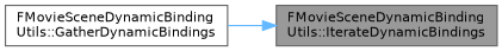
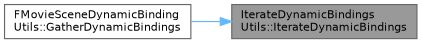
  digraph {
    rankdir=RL
    node [fontname=Helvetica fontsize=10 shape=box style=filled]
-   n1 [color=gray40 fillcolor=grey60 fontcolor=black height=0.2 label="FMovieSceneDynamicBinding\lUtils::IterateDynamicBindings" width=0.4]
+   n1 [color=gray40 fillcolor=grey60 fontcolor=black height=0.2 label="IterateDynamicBindings\lUtils::IterateDynamicBindings" width=0.4]
    n2 [color=grey40 fillcolor=white height=0.2 label="FMovieSceneDynamicBinding\lUtils::GatherDynamicBindings" width=0.4]
    n1 -> n2 [color=steelblue1 dir=back fontname=Helvetica fontsize=10 labelfontname=Helvetica labelfontsize=10 style=solid]
  }
